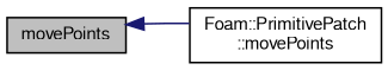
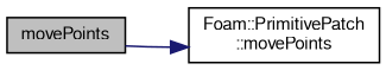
  digraph {
    rankdir=LR
    node [color=black fontname=FreeSans fontsize=10 shape=record]
    n1 [fillcolor=grey75 fontcolor=black height=0.2 label=movePoints style=filled width=0.4]
    n2 [height=0.2 label="Foam::PrimitivePatch\l::movePoints" width=0.4]
-   n2 -> n1 [color=midnightblue fontname=FreeSans fontsize=10 labelfontname=FreeSans labelfontsize=10 style=solid]
+   n1 -> n2 [color=midnightblue fontname=FreeSans fontsize=10 labelfontname=FreeSans labelfontsize=10 style=solid]
  }
